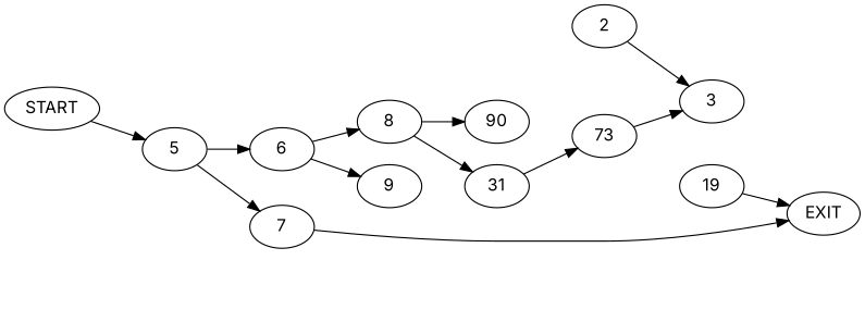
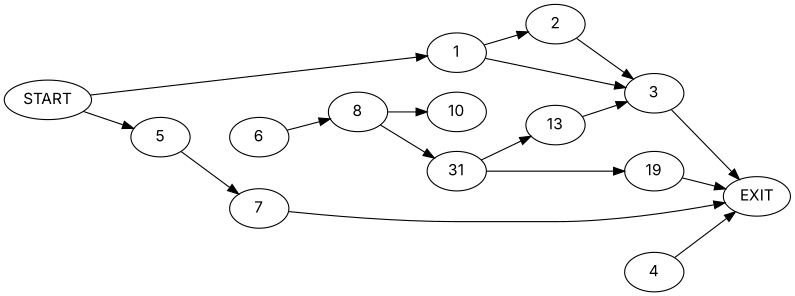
  digraph {
    fontname=Inter
    rankdir=LR
    node [fontname=Inter]
    edge [fontname=Inter]
    n1 [label=START]
+   1
    5
    2
    3
    6
    7
    n8 [label=EXIT]
+   4
    8
-   9
-   10 [label=90]
+   10
    n13 [label=31]
    n14 [label=19]
-   13 [label=73]
+   13
+   n1 -> 1
    n1 -> 5
-   5 -> 6
+   1 -> 2
+   1 -> 3
    5 -> 7
    2 -> 3
+   3 -> n8
    6 -> 8
-   6 -> 9
    7 -> n8
+   4 -> n8
    8 -> 10
    8 -> n13
+   n13 -> n14
    n13 -> 13
    n14 -> n8
    13 -> 3
  }
